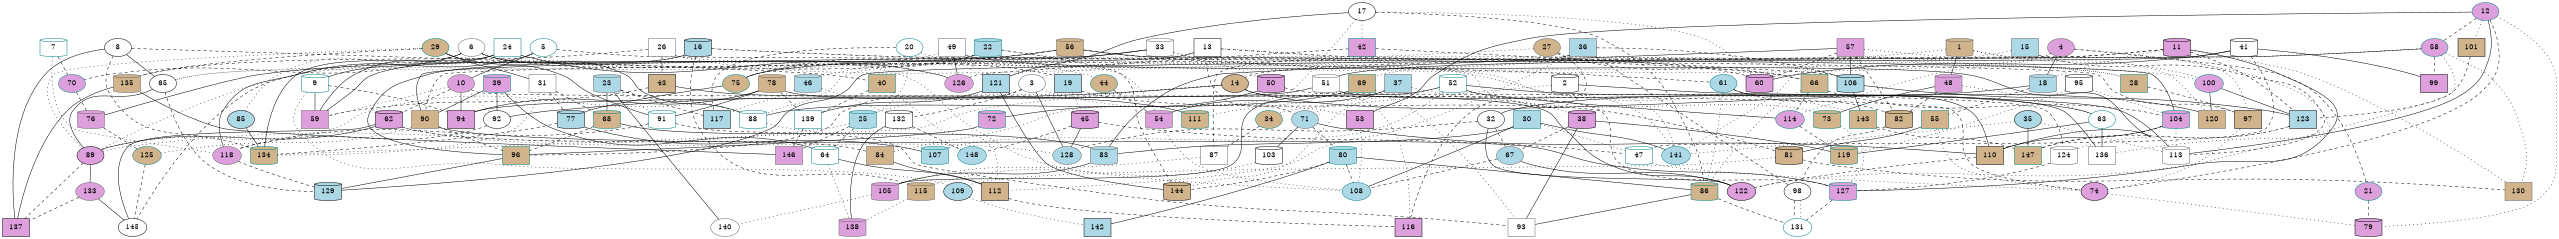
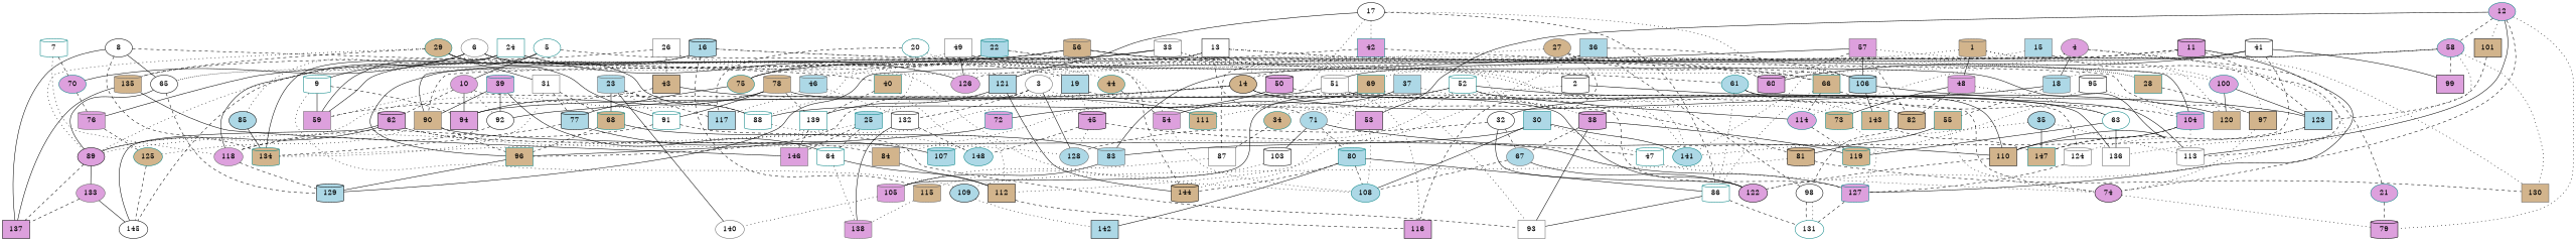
  graph {
    node [color=teal fillcolor=white shape=cylinder style=filled]
    edge [style=dashed]
    1 [color=gray40 fillcolor=tan]
    3 [color=gray40 shape=ellipse]
    48 [color=gray40 fillcolor=plum]
    97 [color=black fillcolor=tan shape=box]
    100 [fillcolor=plum shape=ellipse]
    53 [color=black fillcolor=plum shape=box]
    96 [fillcolor=tan shape=box]
    128 [color=gray40 fillcolor=lightblue shape=ellipse]
    132 [color=black]
    73 [fillcolor=tan]
    63 [shape=ellipse]
    82 [color=black fillcolor=tan]
    74 [color=black fillcolor=plum shape=ellipse]
    123 [color=black fillcolor=lightblue shape=box]
    120 [color=gray40 fillcolor=tan shape=box]
    2 [color=black]
    34 [fillcolor=tan shape=ellipse]
    113 [color=gray40]
    87 [color=gray40 shape=box]
    108 [fillcolor=lightblue shape=ellipse]
    129 [color=black fillcolor=lightblue]
    148 [fillcolor=lightblue shape=ellipse]
    138 [color=gray40 fillcolor=plum]
    4 [color=gray40 fillcolor=plum shape=ellipse]
    18 [color=gray40 fillcolor=lightblue]
    21 [fillcolor=plum shape=ellipse]
    89 [color=black fillcolor=plum shape=ellipse]
    114 [fillcolor=plum shape=ellipse]
    136 [color=gray40 shape=box]
    32 [color=black shape=ellipse]
    55 [fillcolor=tan shape=box]
    79 [color=black fillcolor=plum]
    137 [color=black fillcolor=plum shape=box]
    133 [color=gray40 fillcolor=plum shape=ellipse]
    119 [fillcolor=tan]
    5 [shape=ellipse]
    10 [color=gray40 fillcolor=plum shape=ellipse]
    118 [color=gray40 fillcolor=plum shape=ellipse]
    59 [color=gray40 fillcolor=plum shape=box]
    94 [color=black fillcolor=plum shape=box]
    62 [color=black fillcolor=plum]
    92 [color=black shape=ellipse]
    6 [color=gray40 shape=ellipse]
    9
    19 [color=black fillcolor=lightblue shape=box]
    70 [fillcolor=plum shape=ellipse]
    85 [color=black fillcolor=lightblue shape=ellipse]
    88
    109 [color=black fillcolor=lightblue shape=ellipse]
    45 [color=black fillcolor=plum]
    81 [color=black fillcolor=tan]
    76 [color=gray40 fillcolor=plum]
    134 [fillcolor=tan]
    7
    8 [color=black shape=ellipse]
    40 [fillcolor=tan shape=box]
    65 [color=black shape=ellipse]
    112 [color=black fillcolor=tan shape=box]
    139 [shape=box]
    142 [color=black fillcolor=lightblue shape=box]
    84 [color=gray40 fillcolor=tan shape=box]
    145 [color=black shape=ellipse]
    11 [color=black fillcolor=plum]
    14 [color=black fillcolor=tan shape=ellipse]
    90 [color=gray40 fillcolor=tan shape=box]
    127 [fillcolor=plum]
    130 [color=gray40 fillcolor=tan shape=box]
    25 [fillcolor=lightblue]
    116 [color=black fillcolor=plum shape=box]
    125 [fillcolor=tan shape=ellipse]
    147 [fillcolor=tan shape=box]
    124 [color=gray40]
    131 [shape=ellipse]
    12 [fillcolor=plum shape=ellipse]
    58 [fillcolor=plum shape=ellipse]
    101 [color=black fillcolor=tan shape=box]
    122 [color=black fillcolor=plum shape=ellipse]
    99 [color=black fillcolor=plum shape=box]
    69 [fillcolor=tan shape=box]
    13 [color=black shape=box]
    46 [color=gray40 fillcolor=lightblue]
    60 [color=black fillcolor=plum]
    71 [color=gray40 fillcolor=lightblue shape=ellipse]
    141 [fillcolor=lightblue shape=ellipse]
    117 [color=black fillcolor=lightblue shape=box]
    110 [color=black fillcolor=tan shape=box]
    80 [fillcolor=lightblue]
    103 [color=black]
    64
    146 [color=gray40 fillcolor=plum shape=box]
    15 [color=gray40 fillcolor=lightblue shape=box]
    16 [color=black fillcolor=lightblue]
    28 [fillcolor=tan shape=box]
    66 [fillcolor=tan shape=box]
    115 [color=gray40 fillcolor=tan]
-   86 [fillcolor=tan]
+   86
    104 [fillcolor=plum]
    17 [color=black shape=ellipse]
    42 [fillcolor=plum shape=box]
    121 [color=black fillcolor=lightblue shape=box]
    106 [color=black fillcolor=lightblue]
    126 [color=gray40 fillcolor=plum shape=ellipse]
    93 [color=gray40 shape=box]
    144 [color=black fillcolor=tan]
    67 [color=gray40 fillcolor=lightblue shape=ellipse]
    47
    20 [shape=ellipse]
    143 [fillcolor=tan shape=box]
    22 [fillcolor=lightblue]
    75 [fillcolor=tan shape=ellipse]
    77 [color=black fillcolor=lightblue]
    23 [color=gray40 fillcolor=lightblue]
    68 [fillcolor=tan]
    91
    140 [color=gray40 shape=ellipse]
    83 [color=gray40 fillcolor=lightblue]
    24 [shape=box]
    44 [fillcolor=tan shape=ellipse]
    54 [color=gray40 fillcolor=plum]
    26 [color=gray40 shape=box]
    43 [color=black fillcolor=tan shape=box]
    135 [color=gray40 fillcolor=tan]
    111 [fillcolor=tan]
    27 [color=gray40 fillcolor=tan shape=ellipse]
    29 [fillcolor=tan shape=ellipse]
    31 [color=gray40 shape=box]
    30 [fillcolor=lightblue shape=box]
    105 [color=gray40 fillcolor=plum]
    107 [fillcolor=lightblue]
    33 [color=gray40]
    50 [color=black fillcolor=plum]
    72 [fillcolor=plum]
    35 [color=black fillcolor=lightblue shape=ellipse]
    36 [color=gray40 fillcolor=lightblue shape=box]
    98 [color=black shape=ellipse]
    37 [color=gray40 fillcolor=lightblue shape=box]
    38 [color=black fillcolor=plum]
    39 [fillcolor=plum]
    41 [color=black]
    51 [color=gray40]
    49 [color=gray40 shape=box]
    52
    56 [color=gray40 fillcolor=tan]
    61 [fillcolor=lightblue shape=ellipse]
    57 [color=gray40 fillcolor=plum shape=box]
    78 [color=gray40 fillcolor=tan]
    95 [color=black]
    1 -- 3 [style=dotted]
    1 -- 48 [style=solid]
    1 -- 97 [style=dotted]
    1 -- 100 [style=dotted]
    3 -- 53 [style=dotted]
    3 -- 96
    3 -- 128 [style=solid]
    3 -- 132
    48 -- 73 [style=solid]
    48 -- 63 [style=dotted]
    48 -- 82
    97 -- 74 [style=dotted]
    100 -- 123 [style=solid]
    100 -- 120 [style=solid]
    53 -- 108 [style=dotted]
    96 -- 129 [style=solid]
    132 -- 148
    132 -- 138 [style=solid]
    73 -- 127 [style=dotted]
    63 -- 136 [style=solid]
    63 -- 119 [style=solid]
    82 -- 98
    74 -- 79 [style=dotted]
    123 -- 147
    123 -- 124 [style=dotted]
    2 -- 34 [style=dotted]
    2 -- 113 [style=solid]
    34 -- 87
    87 -- 105 [style=dotted]
    4 -- 18 [style=solid]
    4 -- 21
    4 -- 89 [style=dotted]
    4 -- 114 [style=dotted]
    4 -- 136 [style=dotted]
    18 -- 32 [style=solid]
    18 -- 55
    21 -- 79
    89 -- 137
    89 -- 133 [style=solid]
    114 -- 119
    32 -- 128
    32 -- 122 [style=solid]
    32 -- 67
    55 -- 74 [style=dotted]
    55 -- 81 [style=solid]
    133 -- 137
    133 -- 145 [style=solid]
    5 -- 97
    5 -- 10 [style=solid]
    5 -- 118 [style=solid]
    10 -- 74
    10 -- 59 [style=dotted]
    10 -- 94 [style=solid]
    10 -- 62
    10 -- 92 [style=dotted]
    118 -- 129
    62 -- 128 [style=dotted]
    62 -- 89 [style=solid]
    62 -- 84
    62 -- 145 [style=solid]
    92 -- 118
    6 -- 108 [style=dotted]
    6 -- 9 [style=solid]
    6 -- 19
-   6 -- 70
+   6 -- 70 [style=solid]
    6 -- 85 [style=dotted]
    6 -- 88 [style=solid]
    9 -- 59 [style=solid]
    9 -- 94
    9 -- 109 [style=dotted]
    19 -- 45 [style=dotted]
    19 -- 81
    70 -- 76
    85 -- 134 [style=solid]
    88 -- 148 [style=dotted]
    109 -- 142 [style=dotted]
-   45 -- 128 [style=solid]
+   45 -- 128 [style=dotted]
    45 -- 148
    45 -- 47
    81 -- 109 [style=dotted]
    81 -- 130
    76 -- 125
    7 -- 118 [style=dotted]
    7 -- 70
    8 -- 137 [style=solid]
    8 -- 134
    8 -- 40
    8 -- 65 [style=solid]
    40 -- 112 [style=dotted]
    40 -- 139
    65 -- 129
    65 -- 89 [style=solid]
    112 -- 116
    139 -- 146
    84 -- 112 [style=solid]
    11 -- 123
    11 -- 18 [style=dotted]
    11 -- 14
    11 -- 90
    11 -- 127 [style=solid]
    11 -- 130 [style=dotted]
    14 -- 120 [style=solid]
    14 -- 92 [style=solid]
    14 -- 134 [style=dotted]
    14 -- 127
    14 -- 25 [style=dotted]
    14 -- 116 [style=dotted]
    90 -- 96
    90 -- 127 [style=solid]
    90 -- 125 [style=dotted]
    127 -- 131
    25 -- 89 [style=dotted]
    25 -- 64
    25 -- 146
    125 -- 145
    124 -- 127
    12 -- 53 [style=solid]
    12 -- 74
    12 -- 113 [style=solid]
    12 -- 79 [style=dotted]
    12 -- 58
    12 -- 101 [style=dotted]
    58 -- 129 [style=solid]
    58 -- 130 [style=dotted]
    58 -- 122 [style=dotted]
    58 -- 99
    58 -- 69 [style=dotted]
    101 -- 123
    69 -- 88 [style=solid]
    69 -- 71 [style=dotted]
    69 -- 93 [style=dotted]
    13 -- 96 [style=solid]
    13 -- 46 [style=dotted]
    13 -- 60
    13 -- 71
    13 -- 141 [style=dotted]
    46 -- 132 [style=dotted]
    46 -- 117 [style=dotted]
    71 -- 110 [style=solid]
    71 -- 80
    71 -- 103 [style=solid]
    110 -- 122
    80 -- 108
    80 -- 142 [style=solid]
    80 -- 86 [style=solid]
    80 -- 144
    103 -- 115 [style=dotted]
    64 -- 138 [style=dotted]
    64 -- 112 [style=solid]
    15 -- 113
    15 -- 18 [style=dotted]
    15 -- 141 [style=dotted]
    16 -- 59 [style=solid]
    16 -- 65 [style=dotted]
    16 -- 28 [style=dotted]
    16 -- 66
    16 -- 115
    28 -- 97
    66 -- 114
    66 -- 86 [style=dotted]
    66 -- 104
    115 -- 138 [style=dotted]
    86 -- 131
    86 -- 93 [style=solid]
    104 -- 113 [style=dotted]
    104 -- 147
    104 -- 110 [style=solid]
    17 -- 84 [style=dotted]
    17 -- 60 [style=dotted]
    17 -- 86
    17 -- 42 [style=dotted]
    17 -- 121 [style=solid]
    42 -- 106
    42 -- 126
    121 -- 139 [style=solid]
    121 -- 144 [style=solid]
    106 -- 123 [style=solid]
    106 -- 143 [style=solid]
    67 -- 108
    67 -- 122 [style=solid]
    47 -- 74 [style=dotted]
    20 -- 25 [style=dotted]
    20 -- 117
    20 -- 106 [style=dotted]
    143 -- 147
    22 -- 145
    22 -- 28 [style=dotted]
    22 -- 126 [style=dotted]
    22 -- 144
    22 -- 75
    75 -- 77 [style=solid]
    77 -- 134
    77 -- 107 [style=solid]
    23 -- 88
    23 -- 117
    23 -- 68 [style=solid]
    23 -- 91 [style=dotted]
    23 -- 140 [style=solid]
    68 -- 96
    68 -- 83 [style=solid]
    91 -- 118
    91 -- 93
    83 -- 105 [style=solid]
    24 -- 59 [style=solid]
    24 -- 134 [style=solid]
    24 -- 126 [style=solid]
    24 -- 44 [style=dotted]
    44 -- 54
    54 -- 108 [style=dotted]
    26 -- 143 [style=dotted]
    26 -- 54 [style=dotted]
    26 -- 43
    26 -- 135
    43 -- 59
    43 -- 111 [style=solid]
    135 -- 137 [style=solid]
    135 -- 146 [style=solid]
    27 -- 88 [style=dotted]
    27 -- 116
    27 -- 66
    29 -- 73 [style=dotted]
    29 -- 89 [style=dotted]
    29 -- 91 [style=solid]
    29 -- 135
    29 -- 31 [style=solid]
    31 -- 134 [style=dotted]
    31 -- 77
    31 -- 68
    30 -- 108 [style=solid]
    30 -- 141 [style=solid]
    30 -- 47 [style=dotted]
    30 -- 83 [style=solid]
    105 -- 140 [style=dotted]
    33 -- 100 [style=dotted]
    33 -- 90 [style=solid]
    33 -- 75 [style=solid]
    33 -- 50 [style=dotted]
    50 -- 124
    50 -- 72 [style=solid]
    72 -- 96 [style=solid]
    35 -- 113 [style=dotted]
    35 -- 147 [style=solid]
    35 -- 141 [style=dotted]
    36 -- 87
    36 -- 112 [style=dotted]
    36 -- 121 [style=dotted]
    36 -- 106
    36 -- 98
    98 -- 131
    98 -- 131 [style=dotted]
    37 -- 144 [style=dotted]
    37 -- 54 [style=solid]
    37 -- 38 [style=dotted]
    38 -- 119 [style=solid]
    38 -- 93 [style=solid]
    38 -- 67
    39 -- 92 [style=solid]
    39 -- 90 [style=solid]
    39 -- 64 [style=solid]
    41 -- 99 [style=solid]
    41 -- 60 [style=solid]
    41 -- 47
    41 -- 51 [style=solid]
    51 -- 136 [style=solid]
    51 -- 94 [style=solid]
    49 -- 65 [style=dotted]
    49 -- 110 [style=solid]
    49 -- 126 [style=solid]
    52 -- 63 [style=solid]
    52 -- 114 [style=solid]
    52 -- 141 [style=dotted]
    52 -- 111 [style=dotted]
    52 -- 105 [style=solid]
    52 -- 107 [style=dotted]
    56 -- 76 [style=solid]
    56 -- 104 [style=solid]
    56 -- 75
    56 -- 61
    61 -- 82
    61 -- 110 [style=solid]
    61 -- 86 [style=dotted]
    57 -- 82
    57 -- 120 [style=dotted]
    57 -- 60
    57 -- 106 [style=solid]
    57 -- 83 [style=solid]
    78 -- 89 [style=dotted]
    78 -- 94 [style=solid]
    78 -- 139
    78 -- 122 [style=solid]
    78 -- 91 [style=solid]
    95 -- 119 [style=dotted]
    95 -- 104 [style=dotted]
  }
